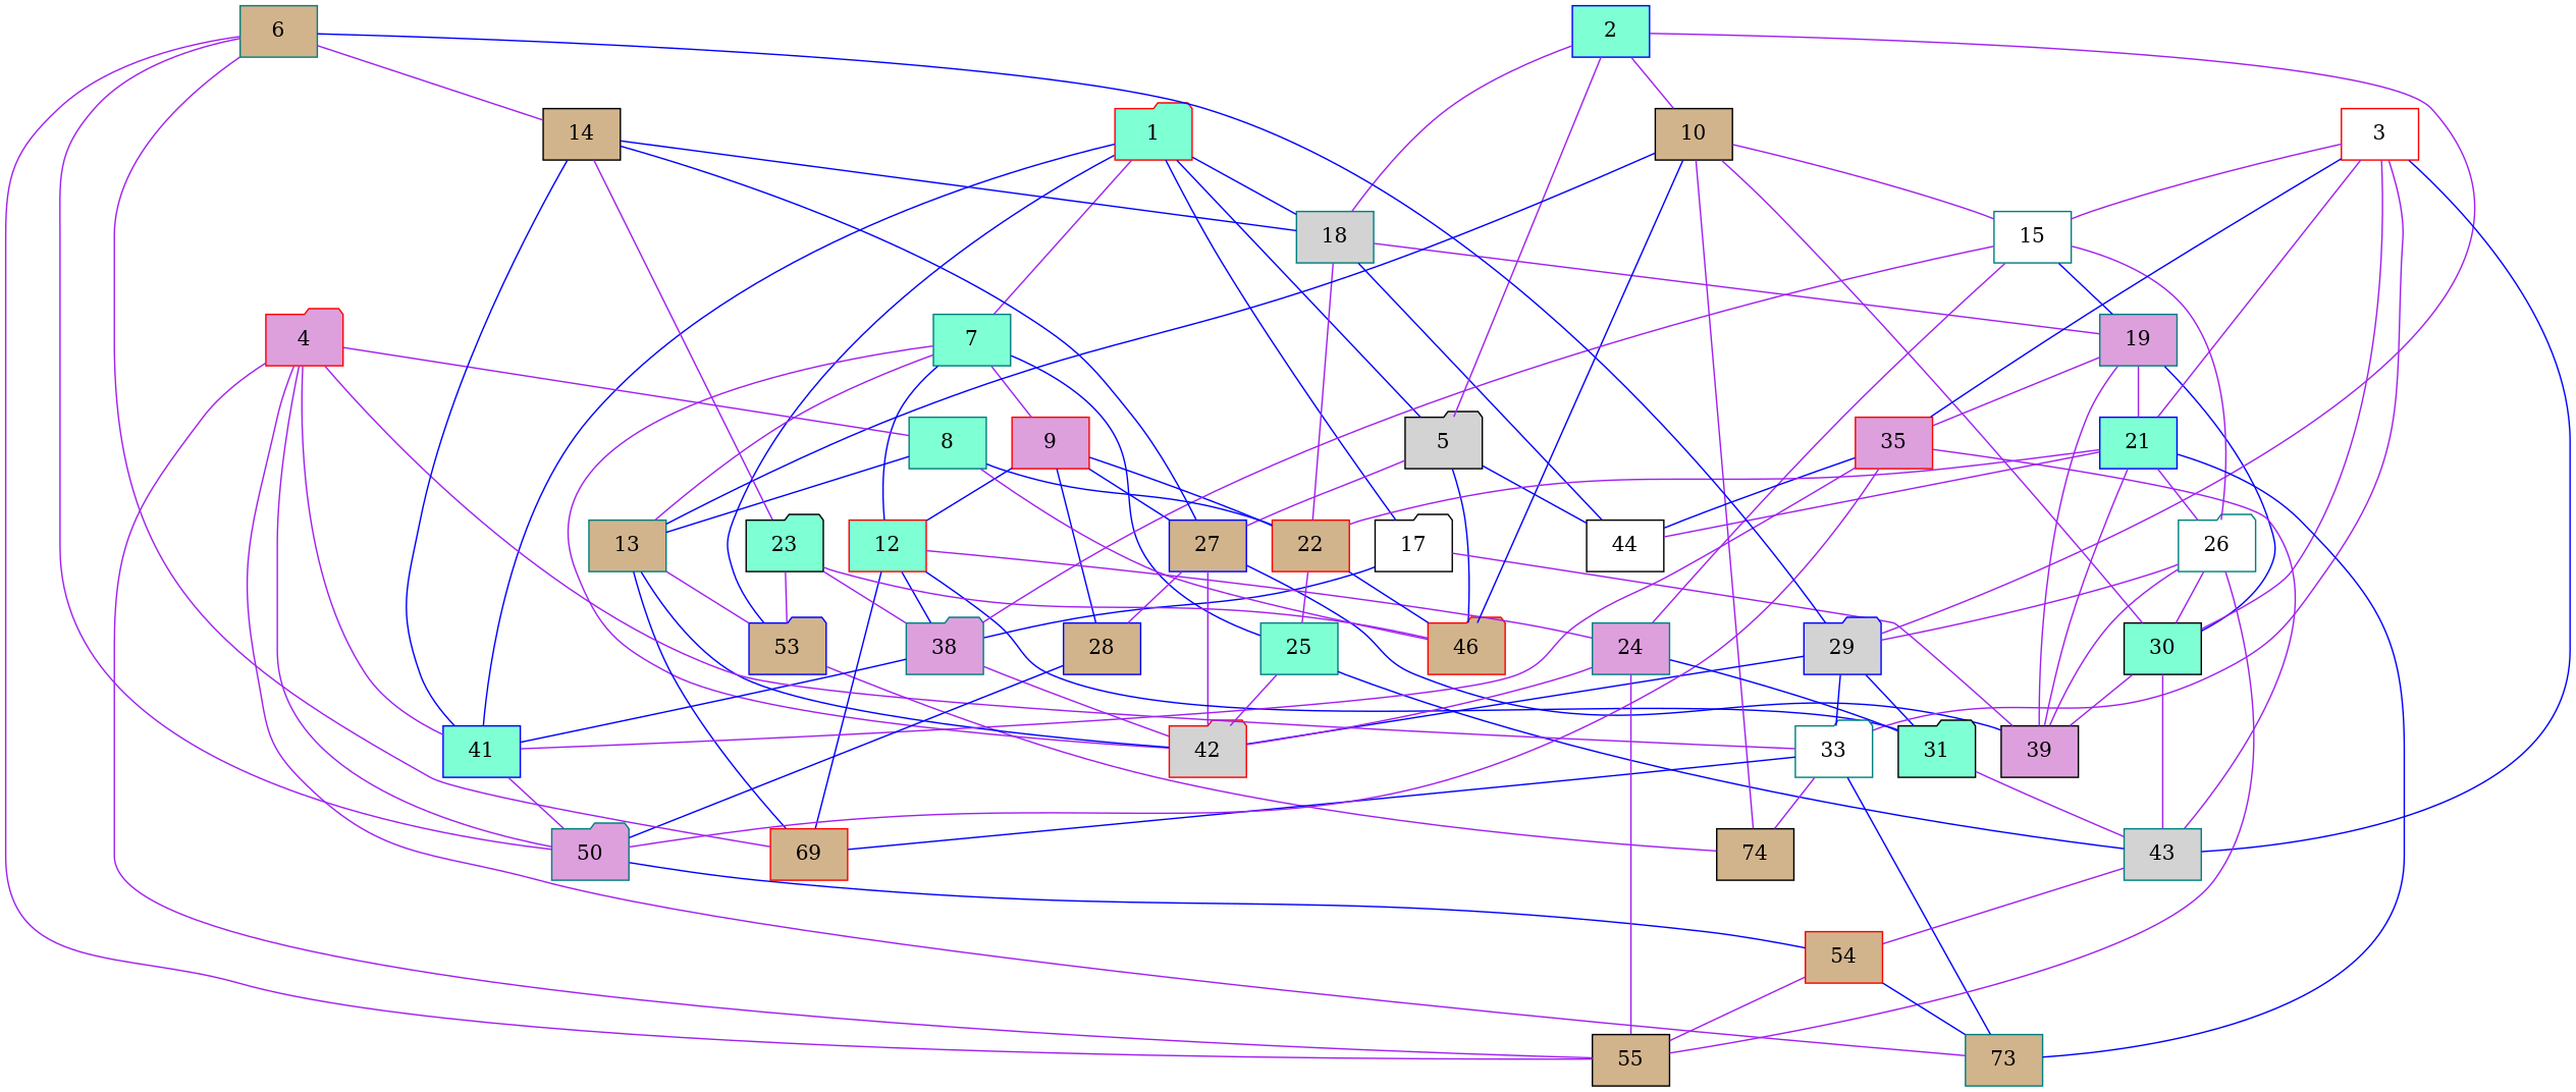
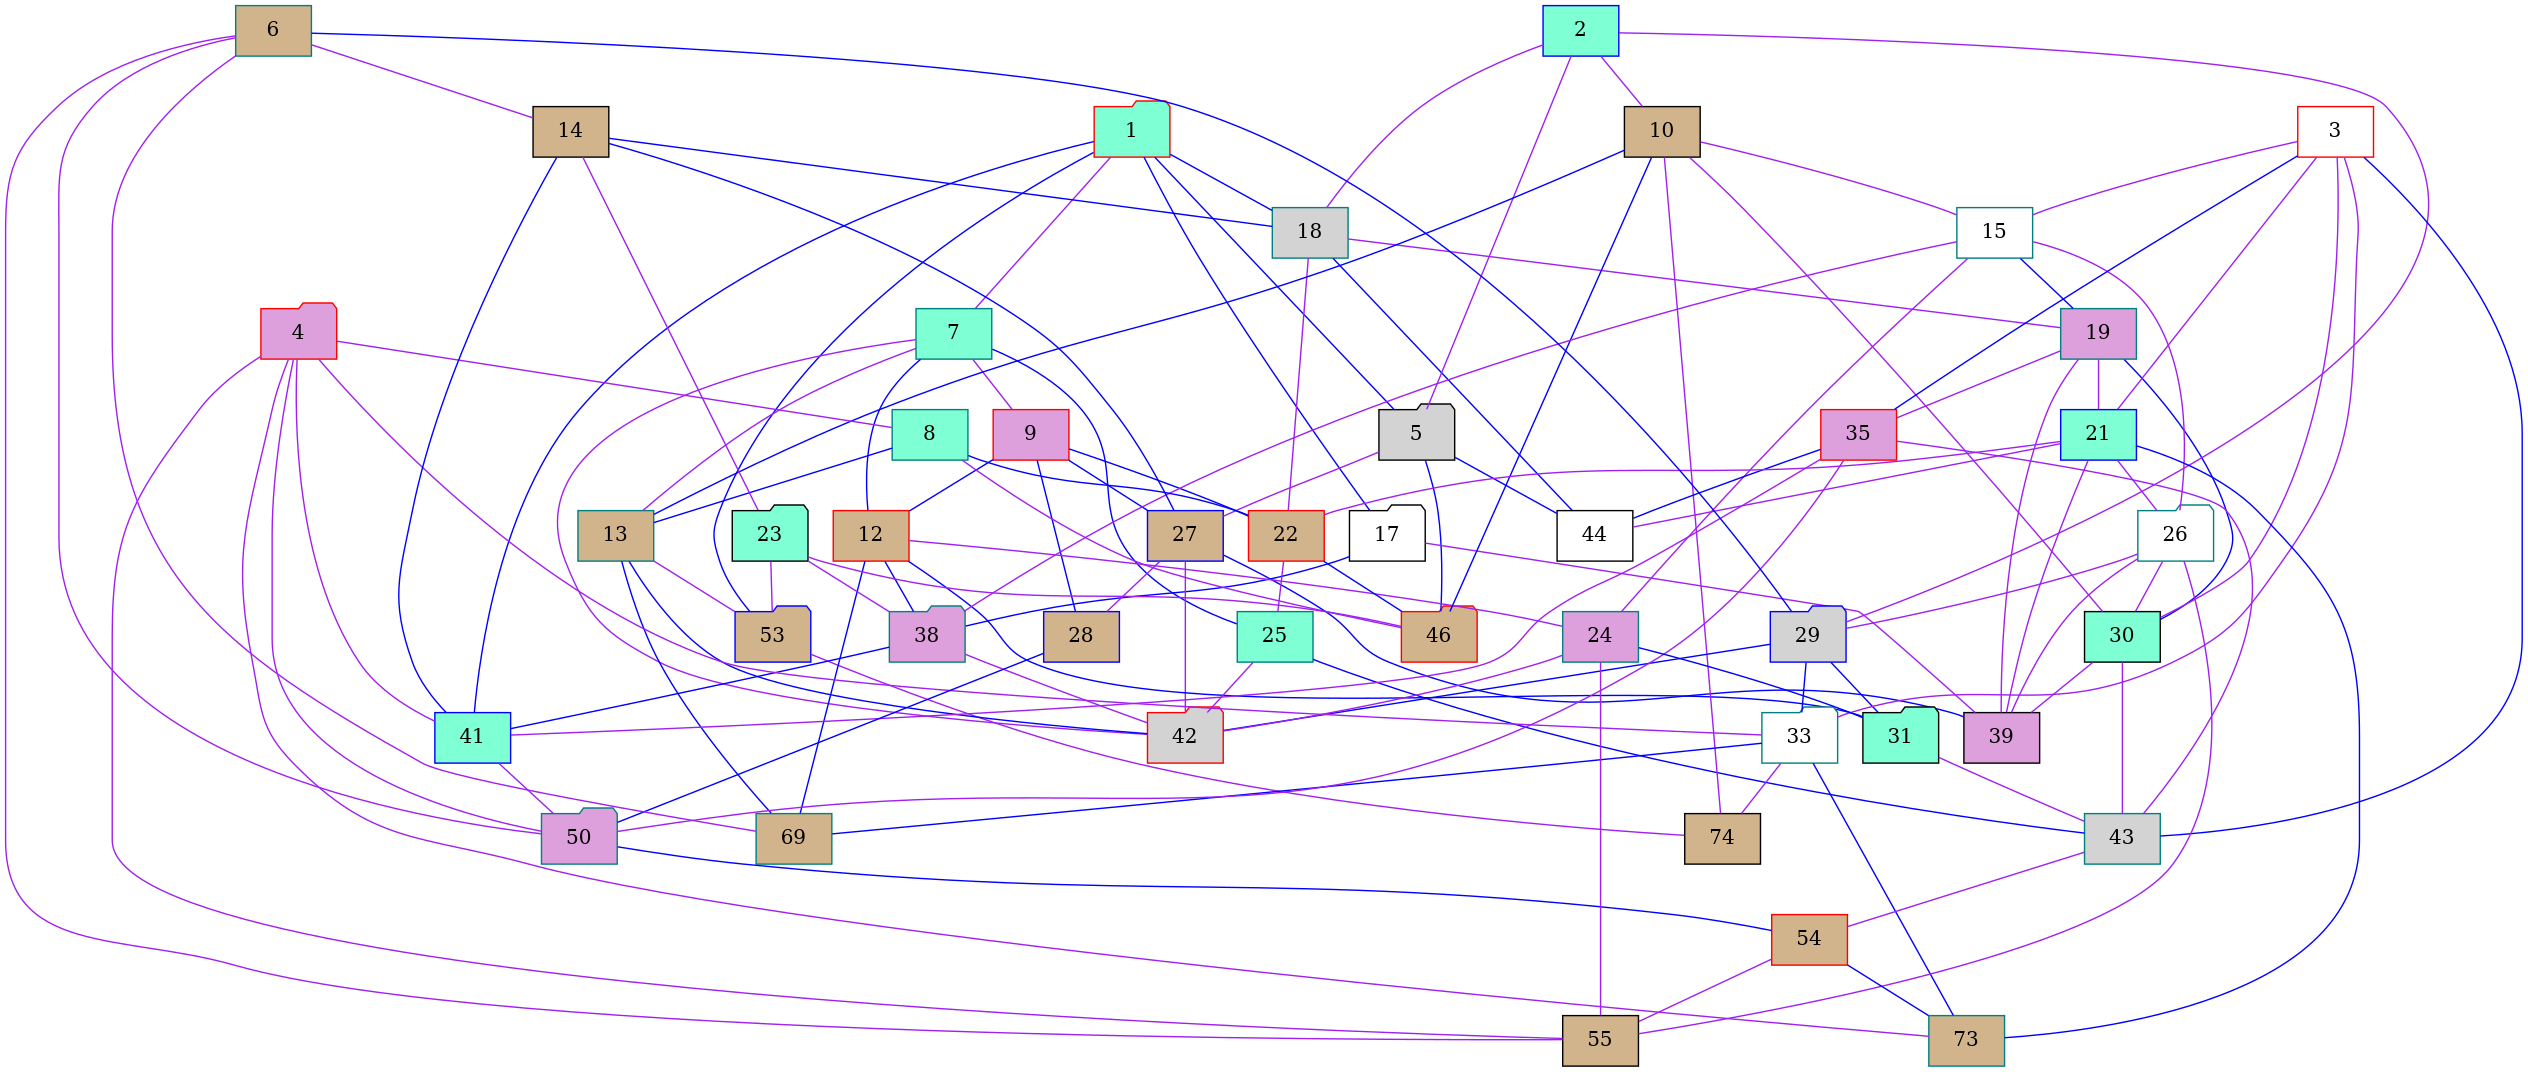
  graph {
    node [color=teal fillcolor=tan shape=box style=filled]
    edge [color=purple]
    1 [color=red fillcolor=aquamarine shape=folder super="+47"]
    5 [color=black fillcolor=lightgrey shape=folder super="+64"]
    7 [fillcolor=aquamarine super="+16"]
    17 [color=black fillcolor=white shape=folder]
    18 [fillcolor=lightgrey super="+63"]
    41 [color=blue fillcolor=aquamarine super="+70"]
    53 [color=blue shape=folder]
    27 [color=blue super="+51"]
    44 [color=black fillcolor=white]
    46 [color=red shape=folder super="+72"]
    9 [color=red fillcolor=plum super="+11"]
-   12 [color=red fillcolor=aquamarine super="+57"]
+   12 [color=red super="+57"]
    13 [super="+48"]
    25 [fillcolor=aquamarine]
    42 [color=red fillcolor=lightgrey shape=folder super="+61"]
    38 [fillcolor=plum shape=folder super="+56"]
    39 [color=black fillcolor=plum super="+49"]
    22 [color=red super="+71"]
    19 [fillcolor=plum super="+40"]
    50 [fillcolor=plum shape=folder super="+62"]
    74 [color=black]
    2 [color=blue fillcolor=aquamarine]
    10 [color=black super="+45"]
    29 [color=blue fillcolor=lightgrey shape=folder super="+75"]
    15 [fillcolor=white super="+66"]
    30 [color=black fillcolor=aquamarine super="+32"]
    33 [fillcolor=white shape=folder super="+52"]
    31 [color=black fillcolor=aquamarine shape=folder]
    3 [color=red fillcolor=white super="+34"]
    35 [color=red fillcolor=plum super="+37"]
    43 [fillcolor=lightgrey super="+68"]
    21 [color=blue fillcolor=aquamarine super="+36"]
    24 [fillcolor=plum super="+67"]
    26 [fillcolor=white shape=folder super="+60"]
    73
-   69 [color=red]
+   69
    54 [color=red]
    4 [color=red fillcolor=plum shape=folder super="+65"]
    8 [fillcolor=aquamarine]
    55 [color=black super="+58"]
    28 [color=blue]
    6 [super="+20"]
    14 [color=black super="+59"]
    23 [color=black fillcolor=aquamarine shape=folder]
    1 -- 5 [color=blue]
    1 -- 7
    1 -- 17 [color=blue]
    1 -- 18 [color=blue]
    1 -- 41 [color=blue]
    1 -- 53 [color=blue]
    5 -- 27
    5 -- 44 [color=blue]
    5 -- 46 [color=blue weight=2]
    7 -- 9
    7 -- 12 [color=blue]
    7 -- 13
    7 -- 25 [color=blue]
    7 -- 42
    17 -- 38 [color=blue]
    17 -- 39
    18 -- 44 [color=blue]
    18 -- 22
    18 -- 19
    41 -- 50
    53 -- 74
    27 -- 42
    27 -- 39 [color=blue]
    27 -- 28
    9 -- 27 [color=blue]
    9 -- 12 [color=blue]
    9 -- 22 [color=blue]
    9 -- 28 [color=blue weight=2]
    12 -- 38 [color=blue]
    12 -- 31 [color=blue]
    12 -- 24
    12 -- 69 [color=blue]
    13 -- 53
    13 -- 42 [color=blue]
    13 -- 69 [color=blue]
    25 -- 42
    25 -- 43 [color=blue]
    38 -- 41 [color=blue]
    38 -- 42
    22 -- 46 [color=blue]
    22 -- 25
    19 -- 39
    19 -- 30 [color=blue]
    19 -- 35
    19 -- 21
    50 -- 54 [color=blue]
    2 -- 5
    2 -- 18
    2 -- 10
    2 -- 29
    10 -- 46 [color=blue]
    10 -- 13 [color=blue]
    10 -- 74
    10 -- 15
    10 -- 30
    29 -- 42 [color=blue]
    29 -- 33 [color=blue]
    29 -- 31 [color=blue]
    15 -- 38
    15 -- 19 [color=blue]
    15 -- 24
    15 -- 26
    30 -- 39
    30 -- 43
    33 -- 74
    33 -- 73 [color=blue]
    33 -- 69 [color=blue]
    31 -- 43
    3 -- 15
    3 -- 30
    3 -- 33
    3 -- 35 [color=blue]
    3 -- 43 [color=blue]
    3 -- 21
    35 -- 41
    35 -- 44 [color=blue]
    35 -- 50
    35 -- 43
    43 -- 54
    21 -- 44
    21 -- 39
    21 -- 22
    21 -- 26
    21 -- 73 [color=blue]
    24 -- 42
    24 -- 31 [color=blue]
    24 -- 55 [weight=2]
    26 -- 39
    26 -- 29
    26 -- 30
    26 -- 55
    54 -- 73 [color=blue]
    54 -- 55
    4 -- 41
    4 -- 50
    4 -- 33
    4 -- 73
    4 -- 8
    4 -- 55
    8 -- 46
    8 -- 13 [color=blue]
    8 -- 22 [color=blue]
    28 -- 50 [color=blue]
    6 -- 50
    6 -- 29 [color=blue]
    6 -- 69
    6 -- 55
    6 -- 14 [weight=2]
    14 -- 18 [color=blue]
    14 -- 41 [color=blue]
    14 -- 27 [color=blue]
    14 -- 23
    23 -- 53
    23 -- 46
    23 -- 38
  }
